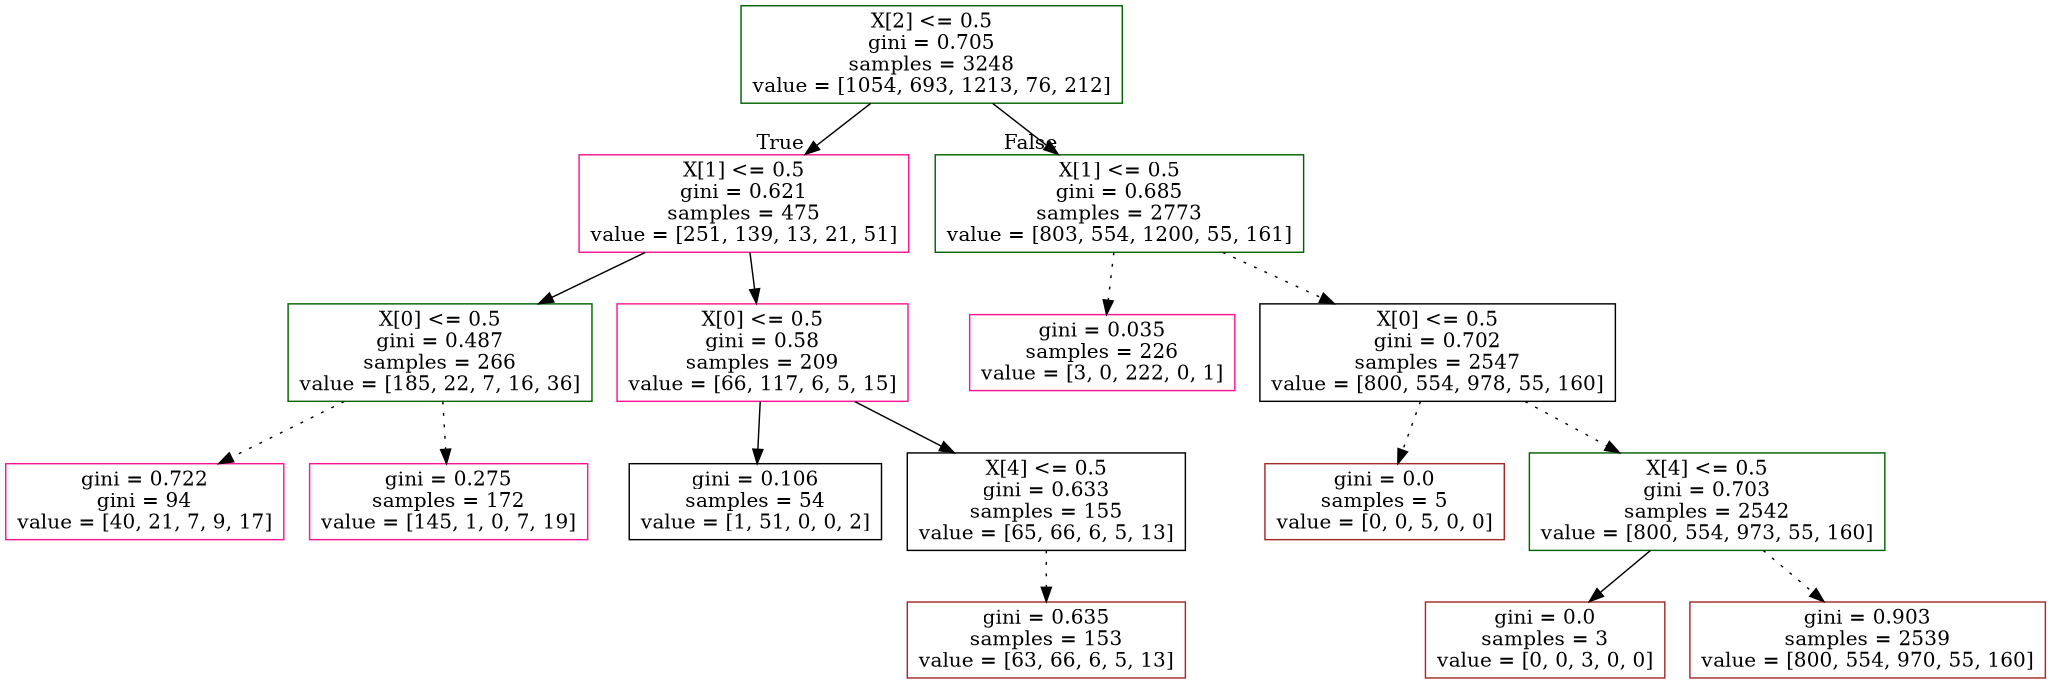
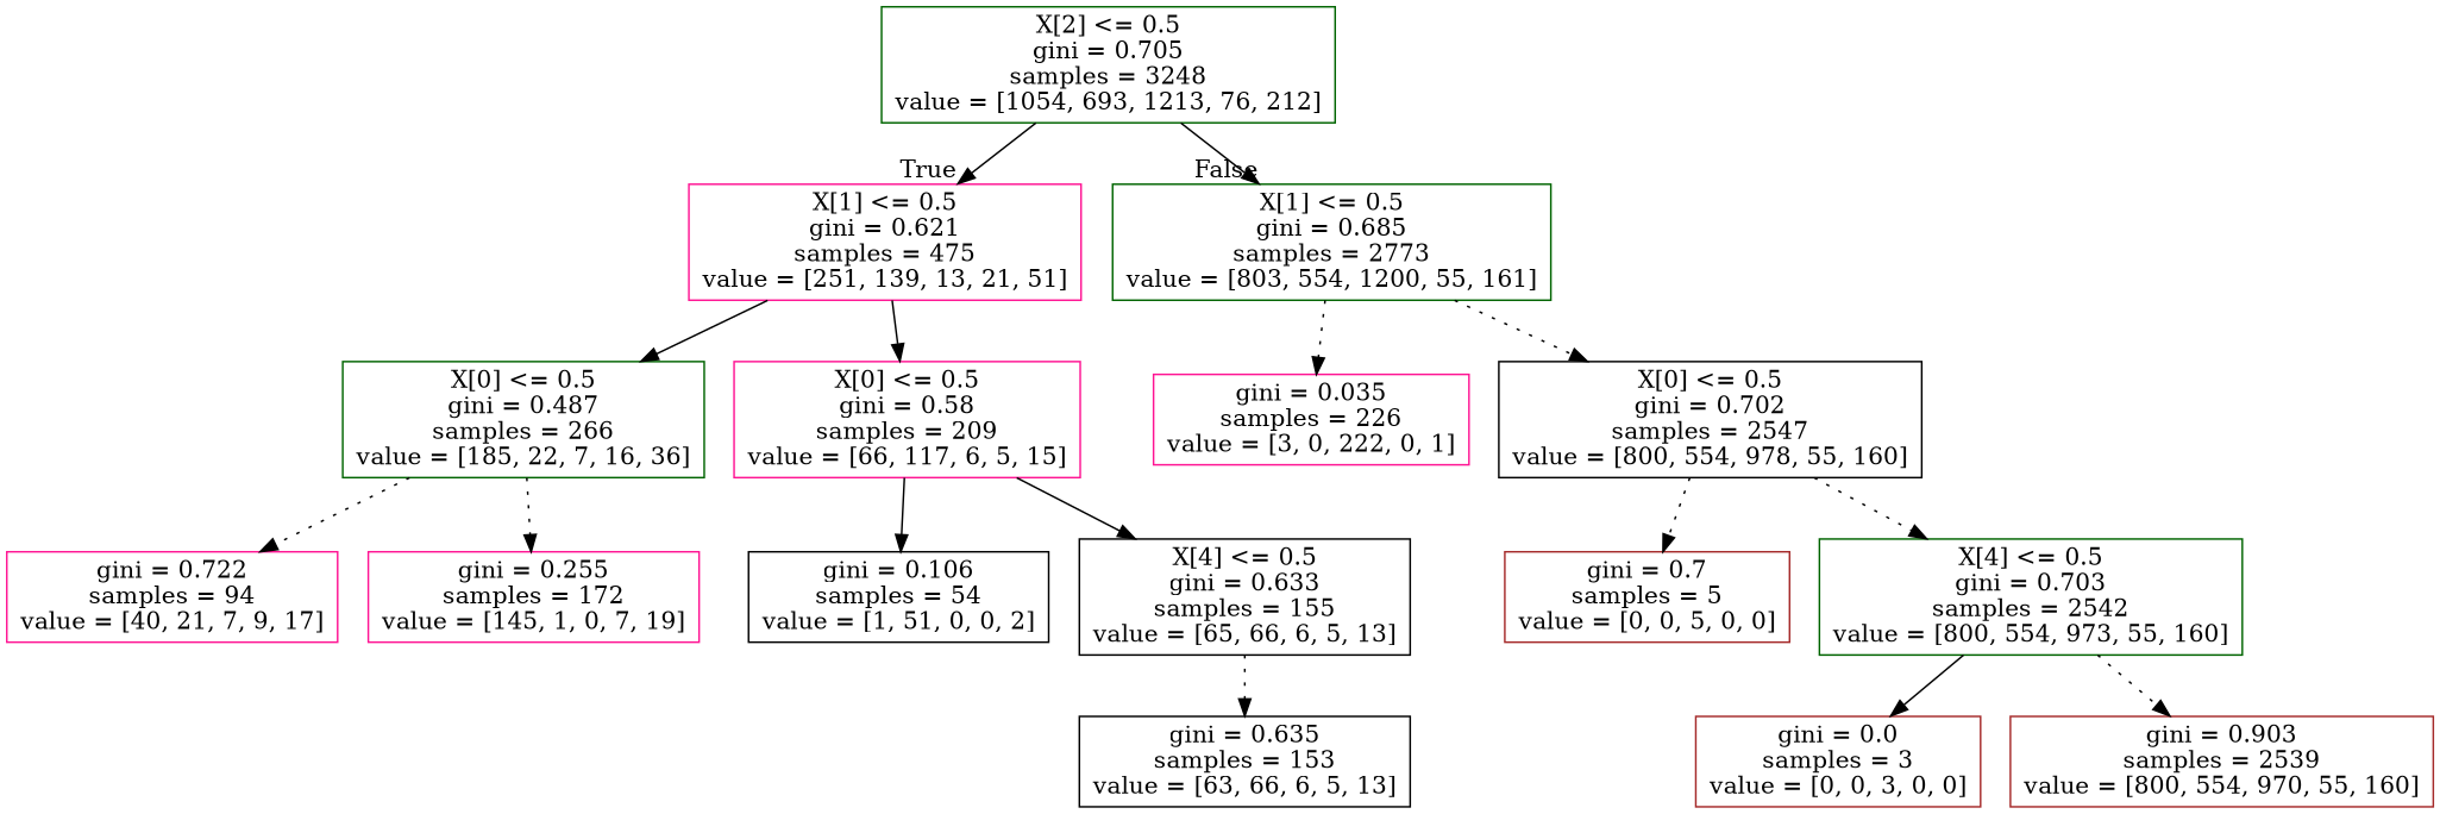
  digraph {
    node [color=deeppink shape=box]
    edge [style=dotted]
    n1 [color=darkgreen label="X[2] <= 0.5\ngini = 0.705\nsamples = 3248\nvalue = [1054, 693, 1213, 76, 212]"]
    n2 [label="X[1] <= 0.5\ngini = 0.621\nsamples = 475\nvalue = [251, 139, 13, 21, 51]"]
    n3 [color=darkgreen label="X[1] <= 0.5\ngini = 0.685\nsamples = 2773\nvalue = [803, 554, 1200, 55, 161]"]
    n4 [color=darkgreen label="X[0] <= 0.5\ngini = 0.487\nsamples = 266\nvalue = [185, 22, 7, 16, 36]"]
    n5 [label="X[0] <= 0.5\ngini = 0.58\nsamples = 209\nvalue = [66, 117, 6, 5, 15]"]
    n6 [label="gini = 0.035\nsamples = 226\nvalue = [3, 0, 222, 0, 1]"]
    n7 [color=black label="X[0] <= 0.5\ngini = 0.702\nsamples = 2547\nvalue = [800, 554, 978, 55, 160]"]
-   n8 [label="gini = 0.722\ngini = 94\nvalue = [40, 21, 7, 9, 17]"]
-   n9 [label="gini = 0.275\nsamples = 172\nvalue = [145, 1, 0, 7, 19]"]
+   n8 [label="gini = 0.722\nsamples = 94\nvalue = [40, 21, 7, 9, 17]"]
+   n9 [label="gini = 0.255\nsamples = 172\nvalue = [145, 1, 0, 7, 19]"]
    n10 [color=black label="gini = 0.106\nsamples = 54\nvalue = [1, 51, 0, 0, 2]"]
    n11 [color=black label="X[4] <= 0.5\ngini = 0.633\nsamples = 155\nvalue = [65, 66, 6, 5, 13]"]
-   n12 [color=brown label="gini = 0.635\nsamples = 153\nvalue = [63, 66, 6, 5, 13]"]
-   n13 [color=brown label="gini = 0.0\nsamples = 5\nvalue = [0, 0, 5, 0, 0]"]
+   n12 [color=black label="gini = 0.635\nsamples = 153\nvalue = [63, 66, 6, 5, 13]"]
+   n13 [color=brown label="gini = 0.7\nsamples = 5\nvalue = [0, 0, 5, 0, 0]"]
    n14 [color=darkgreen label="X[4] <= 0.5\ngini = 0.703\nsamples = 2542\nvalue = [800, 554, 973, 55, 160]"]
    n15 [color=brown label="gini = 0.0\nsamples = 3\nvalue = [0, 0, 3, 0, 0]"]
    n16 [color=brown label="gini = 0.903\nsamples = 2539\nvalue = [800, 554, 970, 55, 160]"]
    n1 -> n2 [headlabel=True labelangle=45 labeldistance=2.5 style=solid]
    n1 -> n3 [headlabel=False labelangle=-45 labeldistance=2.5 style=solid]
    n2 -> n4 [style=solid]
    n2 -> n5 [style=solid]
    n3 -> n6
    n3 -> n7
    n4 -> n8
    n4 -> n9
    n5 -> n10 [style=solid]
    n5 -> n11 [style=solid]
    n7 -> n13
    n7 -> n14
    n11 -> n12
    n14 -> n15 [style=solid]
    n14 -> n16
  }
